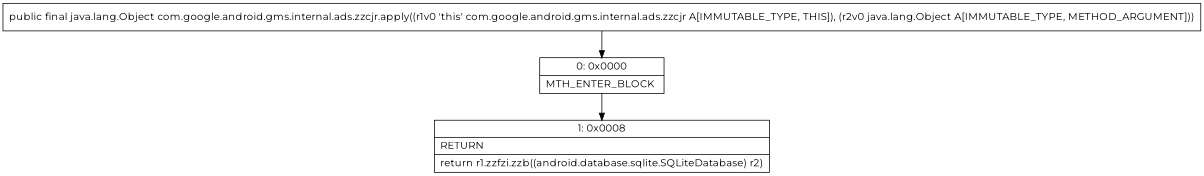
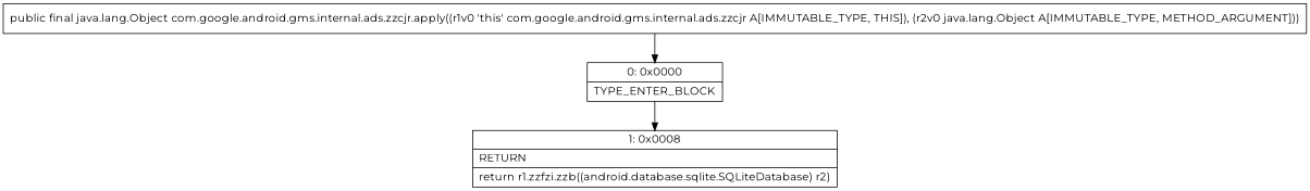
  digraph {
    fontname=Montserrat
    node [shape=record fontname=Montserrat]
    edge [fontname=Montserrat]
-   n1 [label="{0\:\ 0x0000|MTH_ENTER_BLOCK\l}"]
+   n1 [label="{0\:\ 0x0000|TYPE_ENTER_BLOCK\l}"]
    n2 [label="{1\:\ 0x0008|RETURN\l|return r1.zzfzi.zzb((android.database.sqlite.SQLiteDatabase) r2)\l}"]
    n3 [label="{public final java.lang.Object com.google.android.gms.internal.ads.zzcjr.apply((r1v0 'this' com.google.android.gms.internal.ads.zzcjr A[IMMUTABLE_TYPE, THIS]), (r2v0 java.lang.Object A[IMMUTABLE_TYPE, METHOD_ARGUMENT])) }"]
    n1 -> n2
    n3 -> n1
  }
